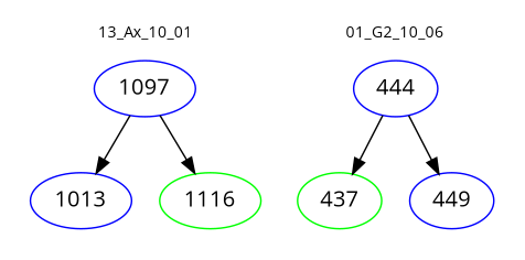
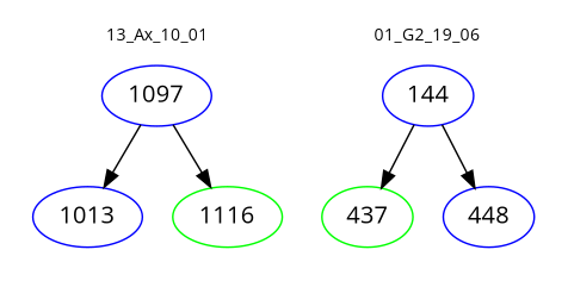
  digraph {
    fontname="Open Sans"
    node [color=blue fontname="Open Sans"]
    edge [color=black fontname="Open Sans"]
    n1 [label=1097]
    n2 [label=1013]
    n3 [color=green label=1116]
-   n4 [label=444]
+   n4 [label=144]
    n5 [color=green label=437]
-   n6 [label=449]
+   n6 [label=448]
    subgraph cluster_1 {
      color=white
      fontsize=10
      label="13_Ax_10_01"
      n1
      n2
      n3
    }
    subgraph cluster_2 {
      color=white
      fontsize=10
-     label="01_G2_10_06"
+     label="01_G2_19_06"
      n4
      n5
      n6
    }
    n1 -> n2
    n1 -> n3
    n4 -> n5
    n4 -> n6
  }
